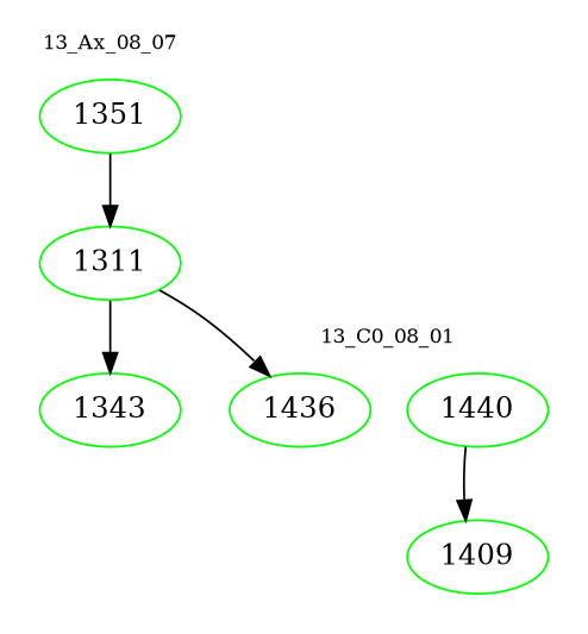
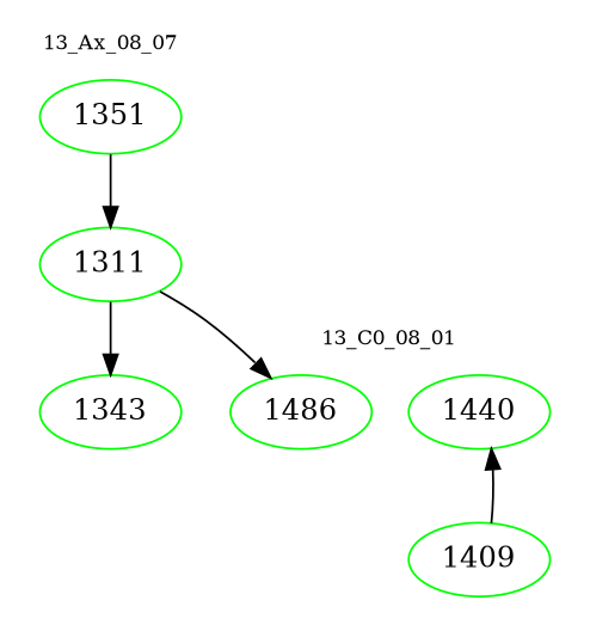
  digraph {
    node [color=green]
    edge [color=black]
    n1 [label=1351]
    n2 [label=1311]
    n3 [label=1343]
    n4 [label=1440]
    n5 [label=1409]
-   n6 [label=1436]
+   n6 [label=1486]
    subgraph cluster_1 {
      color=white
      fontsize=10
      label="13_Ax_08_07"
      n1
      n2
      n3
    }
    subgraph cluster_2 {
      color=white
      fontsize=10
      label="13_C0_08_01"
      n4
      n5
      n6
    }
    n1 -> n2
    n2 -> n3
    n2 -> n6
-   n4 -> n5
+   n5 -> n4
  }
